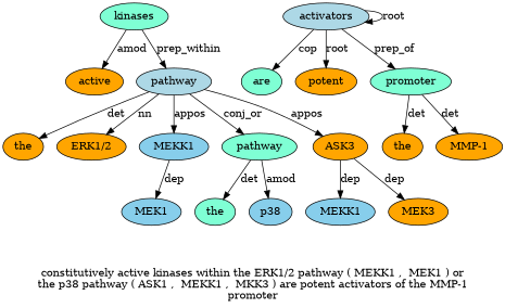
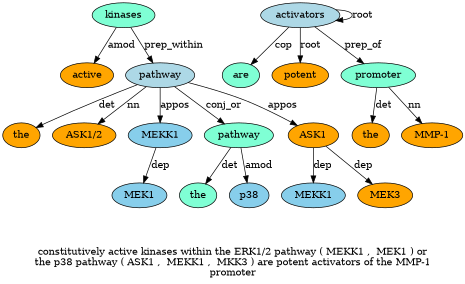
  digraph {
    label="constitutively active kinases within the ERK1/2 pathway ( MEKK1 ,  MEK1 ) or\nthe p38 pathway ( ASK1 ,  MEKK1 ,  MKK3 ) are potent activators of the MMP-1\npromoter"
    node [fillcolor=orange style=filled]
    n1 [label=active]
    n2 [fillcolor=aquamarine label=kinases]
    n3 [fillcolor=lightblue label=pathway]
    n4 [label=the]
-   n5 [label="ERK1/2"]
+   n5 [label="ASK1/2"]
    n6 [fillcolor=skyblue label=MEKK1]
    n7 [fillcolor=aquamarine label=pathway]
-   n8 [label=ASK3]
+   n8 [label=ASK1]
    n9 [fillcolor=lightblue label=activators]
    n10 [fillcolor=aquamarine label=are]
    n11 [label=potent]
    n12 [fillcolor=aquamarine label=promoter]
    n13 [label=the]
    n14 [label="MMP-1"]
    n15 [fillcolor=skyblue label=MEK1]
    n16 [fillcolor=aquamarine label=the]
    n17 [fillcolor=skyblue label=p38]
    n18 [fillcolor=skyblue label=MEKK1]
    n19 [label=MEK3]
    n2 -> n1 [label=amod]
    n2 -> n3 [label=prep_within]
    n3 -> n4 [label=det]
    n3 -> n5 [label=nn]
    n3 -> n6 [label=appos]
    n3 -> n7 [label=conj_or]
    n3 -> n8 [label=appos]
    n6 -> n15 [label=dep]
    n7 -> n16 [label=det]
    n7 -> n17 [label=amod]
    n8 -> n18 [label=dep]
    n8 -> n19 [label=dep]
    n9 -> n9 [label=root]
    n9 -> n10 [label=cop]
    n9 -> n11 [label=root]
    n9 -> n12 [label=prep_of]
    n12 -> n13 [label=det]
-   n12 -> n14 [label=det]
+   n12 -> n14 [label=nn]
  }
